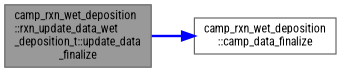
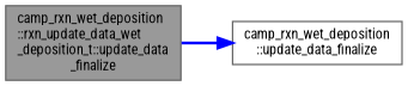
  digraph {
    rankdir=LR
    fontname="Roboto Condensed"
    node [fontname="Roboto Condensed" fontsize=10 shape=box style=filled]
    n1 [color=gray40 fillcolor=grey60 fontcolor=black height=0.2 label="camp_rxn_wet_deposition\l::rxn_update_data_wet\l_deposition_t::update_data\l_finalize" width=0.4]
-   n2 [color=grey40 fillcolor=white height=0.2 label="camp_rxn_wet_deposition\l::camp_data_finalize" width=0.4]
+   n2 [color=grey40 fillcolor=white height=0.2 label="camp_rxn_wet_deposition\l::update_data_finalize" width=0.4]
    n1 -> n2 [color=blue fontname="Roboto Condensed" fontsize=10 labelfontname=Helvetica labelfontsize=10 style=bold]
  }
